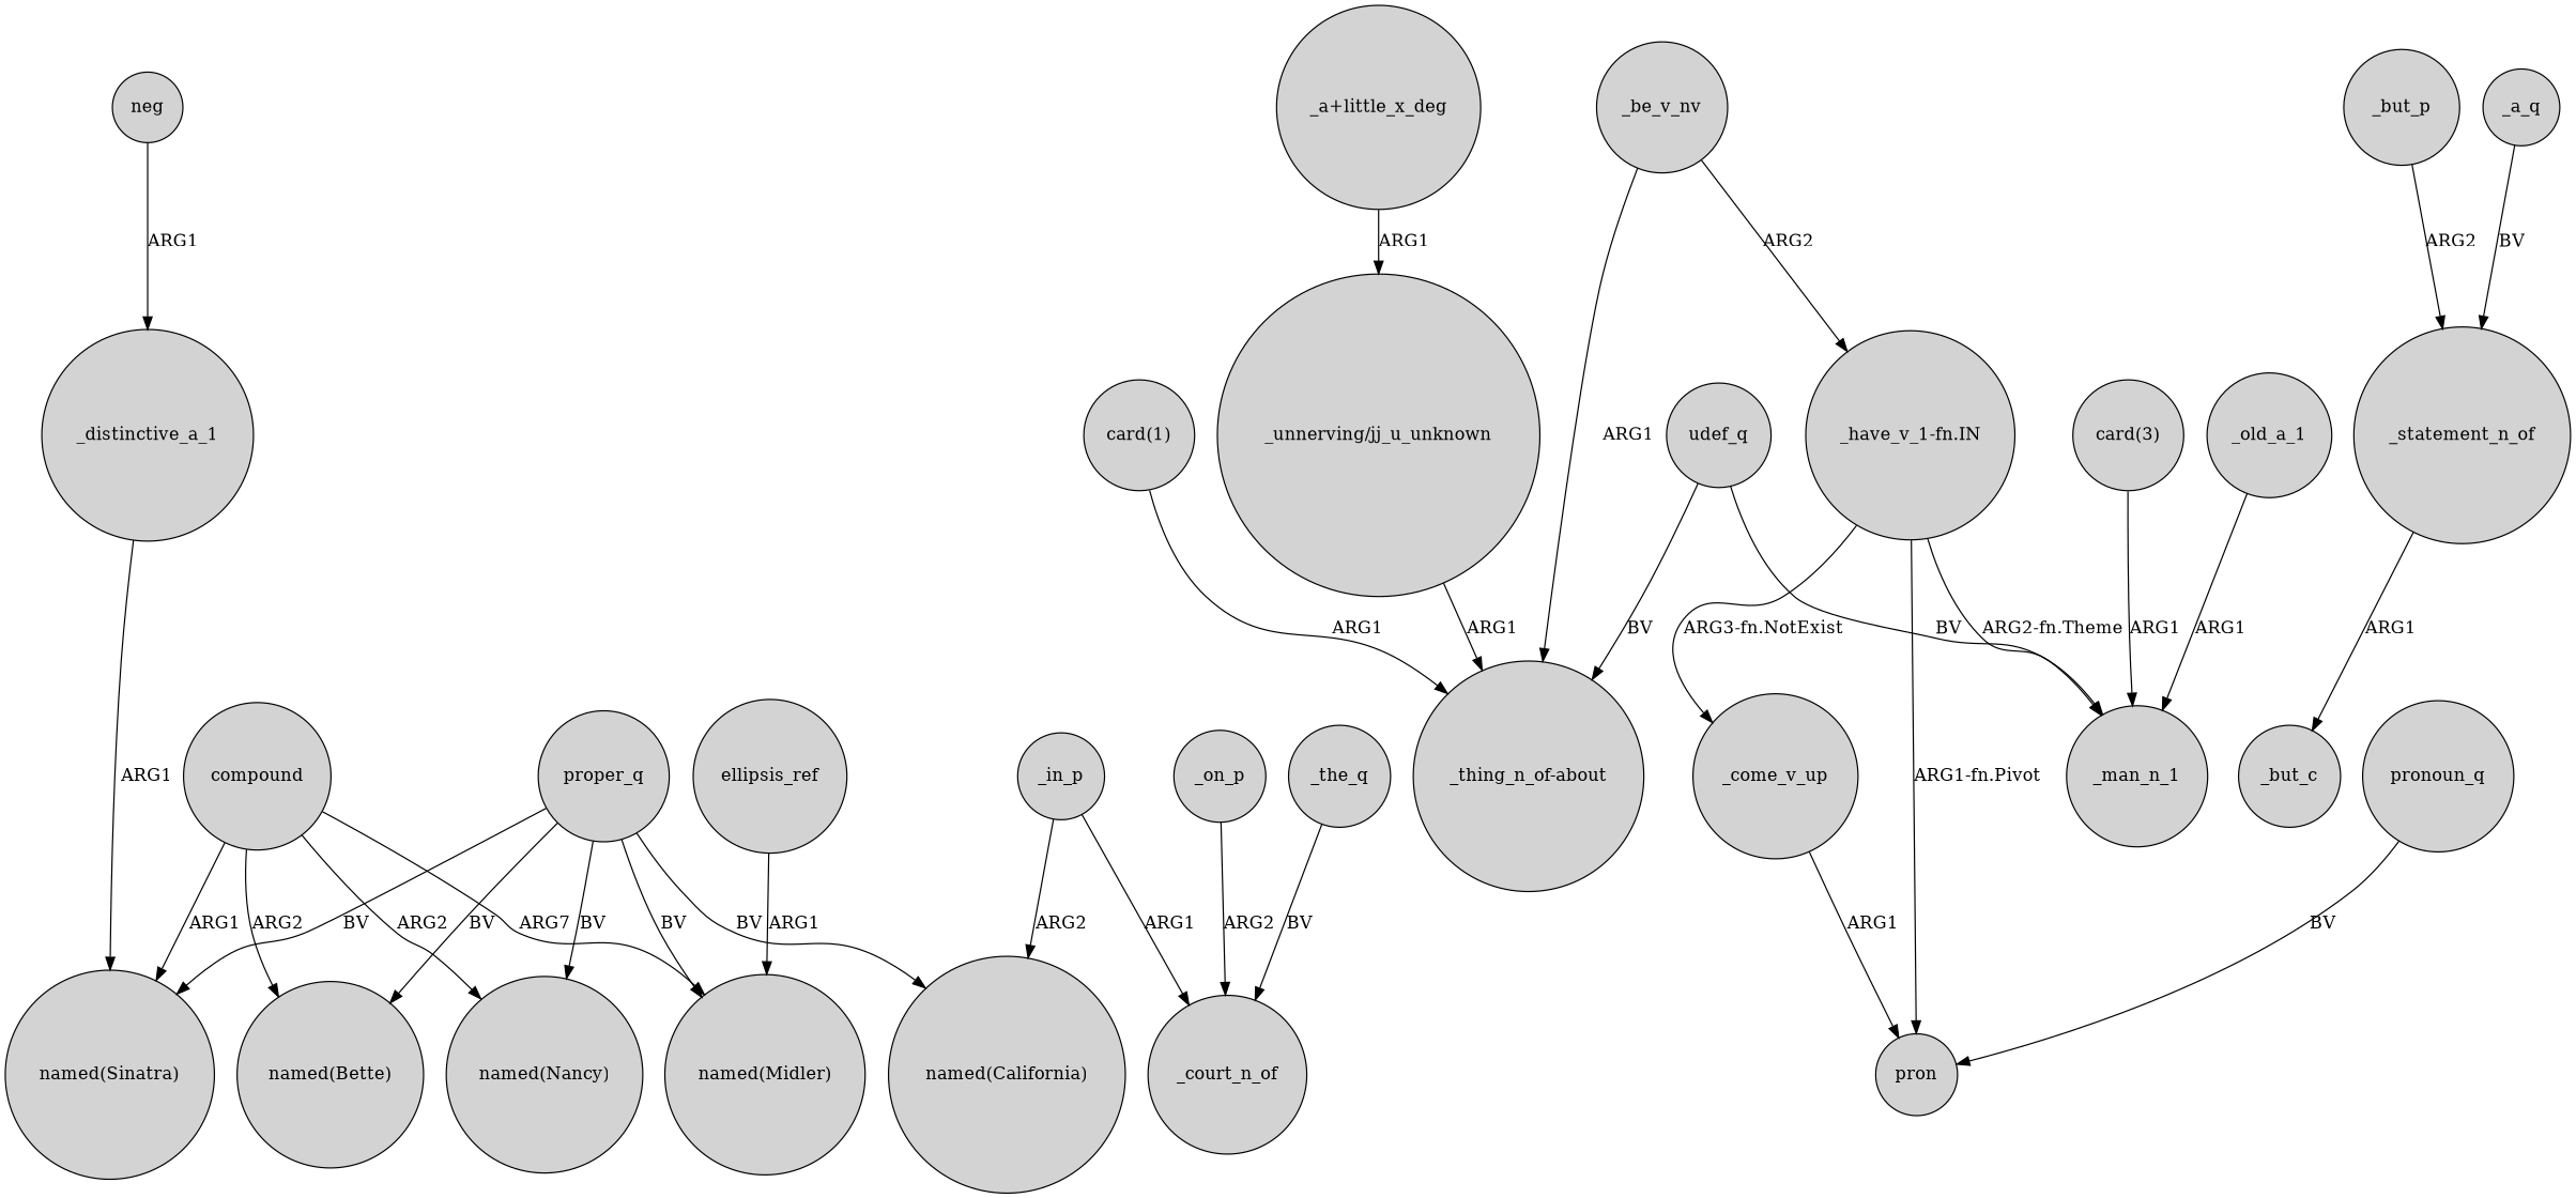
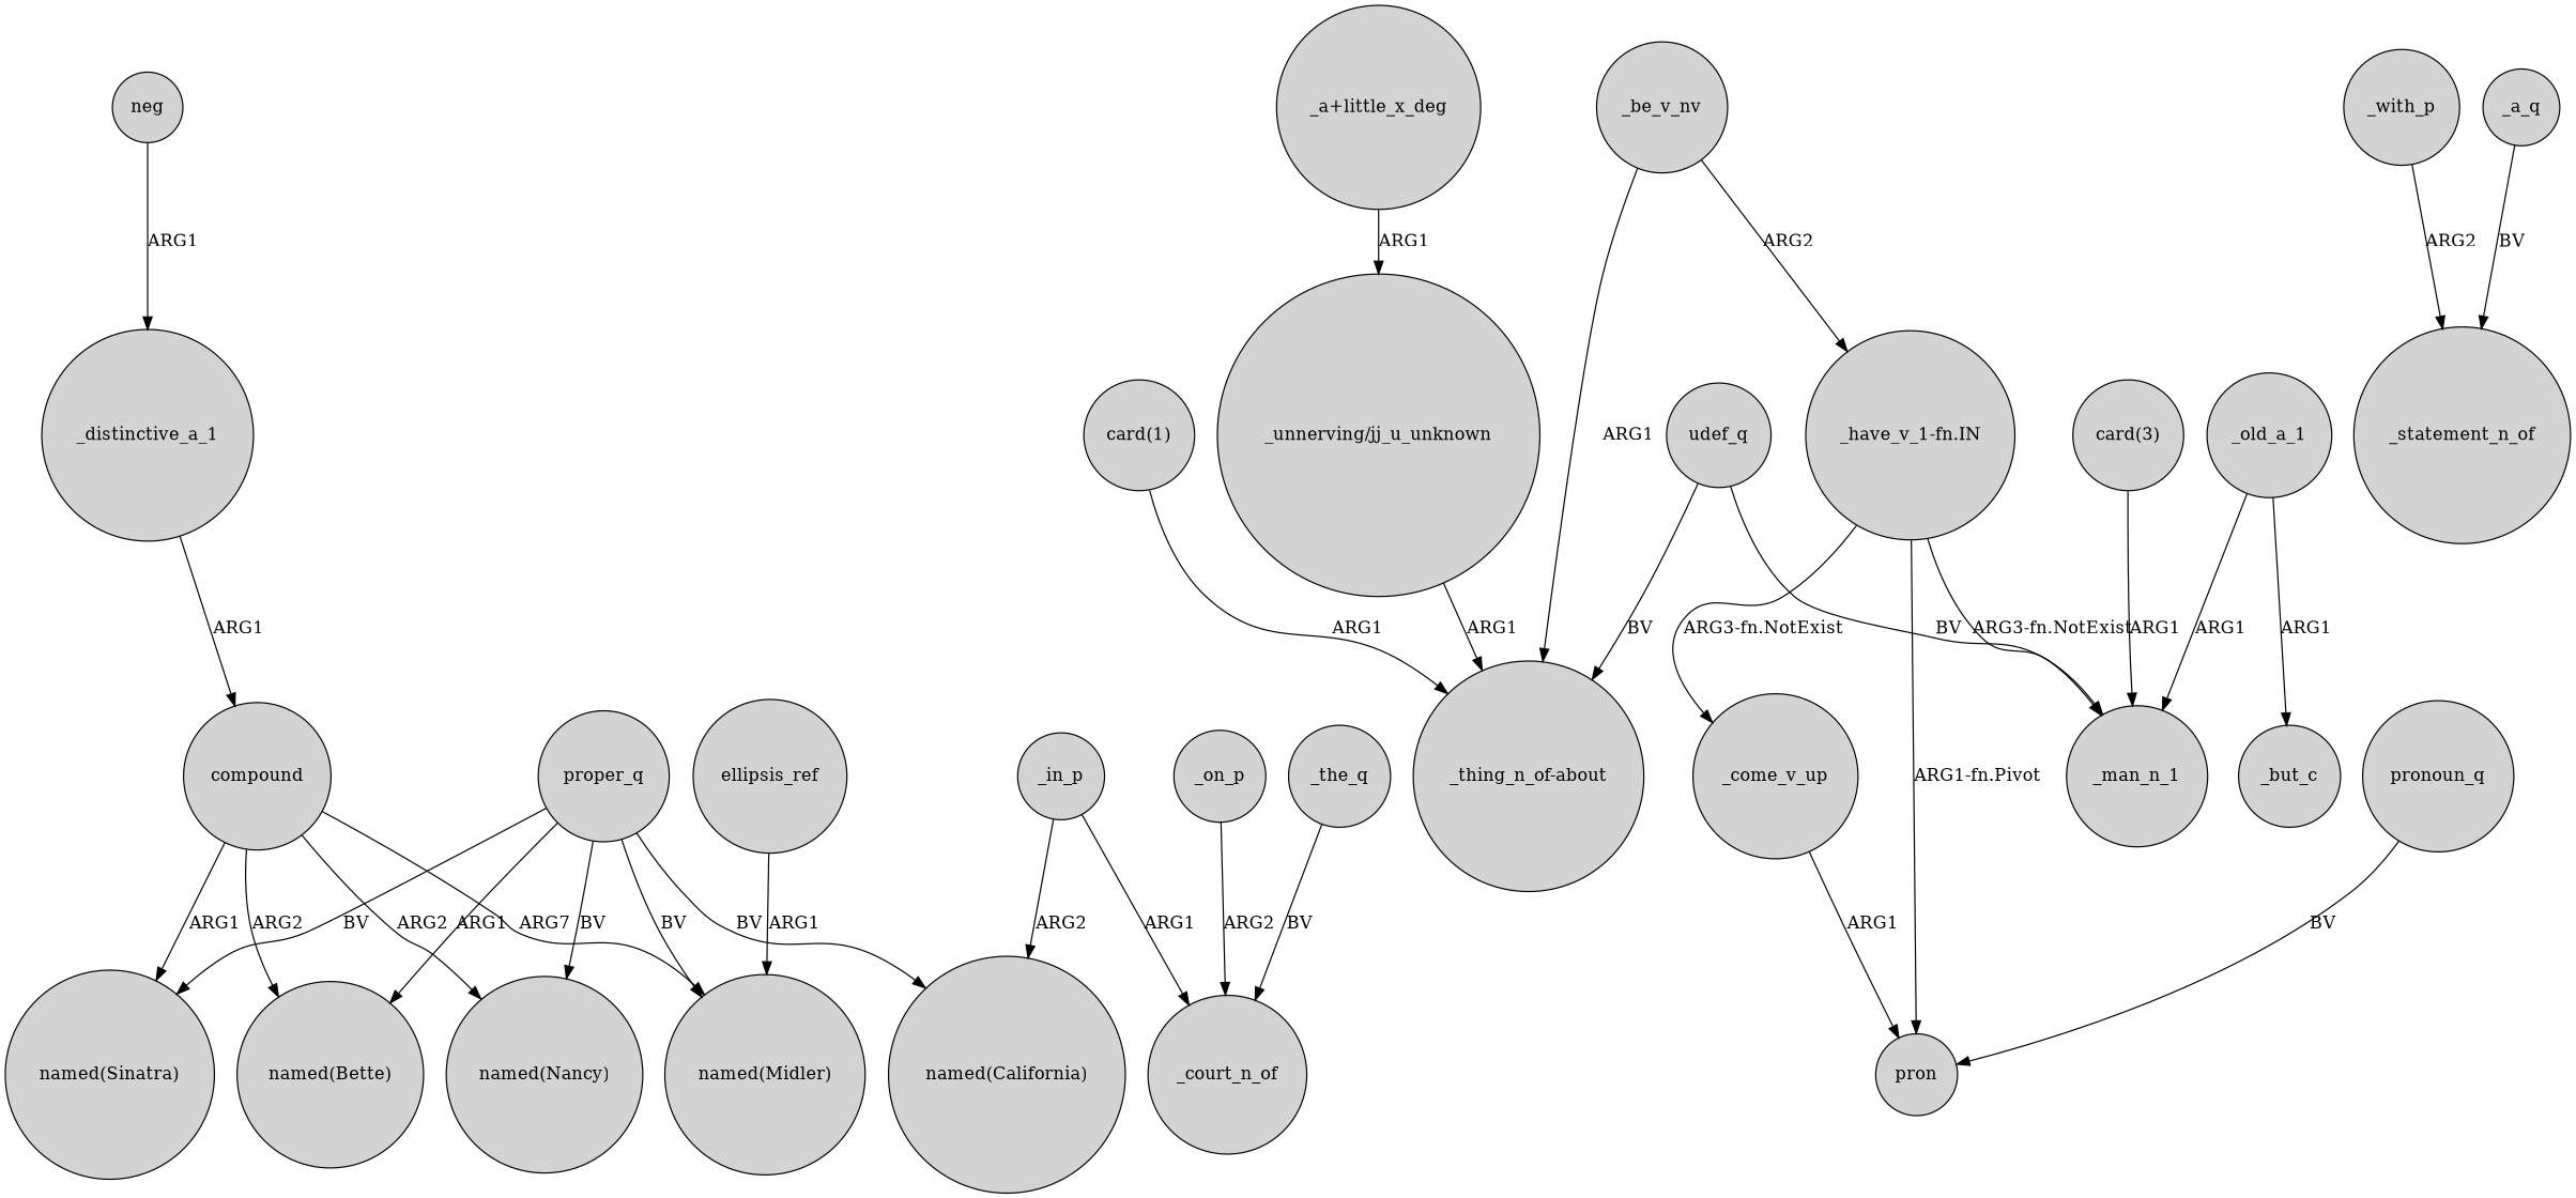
  digraph {
    node [shape=circle style=filled]
    compound
    "named(Nancy)"
    "named(Sinatra)"
    "named(Midler)"
    "named(Bette)"
    _in_p
    "named(California)"
    _court_n_of
    udef_q
    "_thing_n_of-about"
    _man_n_1
    _on_p
    _distinctive_a_1
    _come_v_up
    pron
    _old_a_1
    _the_q
    "_unnerving/jj_u_unknown"
    proper_q
    _a_q
    _statement_n_of
    _but_c
    _be_v_nv
    "_have_v_1-fn.IN"
    ellipsis_ref
    "card(3)"
    "_a+little_x_deg"
    pronoun_q
    "card(1)"
-   _with_p [label=_but_p]
+   _with_p
    neg
    compound -> "named(Nancy)" [label=ARG2]
    compound -> "named(Sinatra)" [label=ARG1]
    compound -> "named(Midler)" [label=ARG7]
    compound -> "named(Bette)" [label=ARG2]
    _in_p -> "named(California)" [label=ARG2]
    _in_p -> _court_n_of [label=ARG1]
    udef_q -> "_thing_n_of-about" [label=BV]
    udef_q -> _man_n_1 [label=BV]
    _on_p -> _court_n_of [label=ARG2]
-   _distinctive_a_1 -> "named(Sinatra)" [label=ARG1]
+   _distinctive_a_1 -> compound [label=ARG1]
    _come_v_up -> pron [label=ARG1]
    _old_a_1 -> _man_n_1 [label=ARG1]
    _the_q -> _court_n_of [label=BV]
    "_unnerving/jj_u_unknown" -> "_thing_n_of-about" [label=ARG1]
    proper_q -> "named(Nancy)" [label=BV]
    proper_q -> "named(Sinatra)" [label=BV]
    proper_q -> "named(Midler)" [label=BV]
-   proper_q -> "named(Bette)" [label=BV]
+   proper_q -> "named(Bette)" [label=ARG1]
    proper_q -> "named(California)" [label=BV]
    _a_q -> _statement_n_of [label=BV]
-   _statement_n_of -> _but_c [label=ARG1]
+   _old_a_1 -> _but_c [label=ARG1]
    _be_v_nv -> "_thing_n_of-about" [label=ARG1]
    _be_v_nv -> "_have_v_1-fn.IN" [label=ARG2]
-   "_have_v_1-fn.IN" -> _man_n_1 [label="ARG2-fn.Theme"]
+   "_have_v_1-fn.IN" -> _man_n_1 [label="ARG3-fn.NotExist"]
    "_have_v_1-fn.IN" -> _come_v_up [label="ARG3-fn.NotExist"]
    "_have_v_1-fn.IN" -> pron [label="ARG1-fn.Pivot"]
    ellipsis_ref -> "named(Midler)" [label=ARG1]
    "card(3)" -> _man_n_1 [label=ARG1]
    "_a+little_x_deg" -> "_unnerving/jj_u_unknown" [label=ARG1]
    pronoun_q -> pron [label=BV]
    "card(1)" -> "_thing_n_of-about" [label=ARG1]
    _with_p -> _statement_n_of [label=ARG2]
    neg -> _distinctive_a_1 [label=ARG1]
  }
